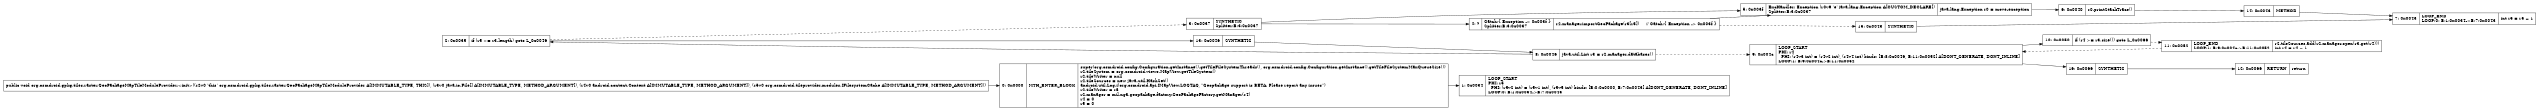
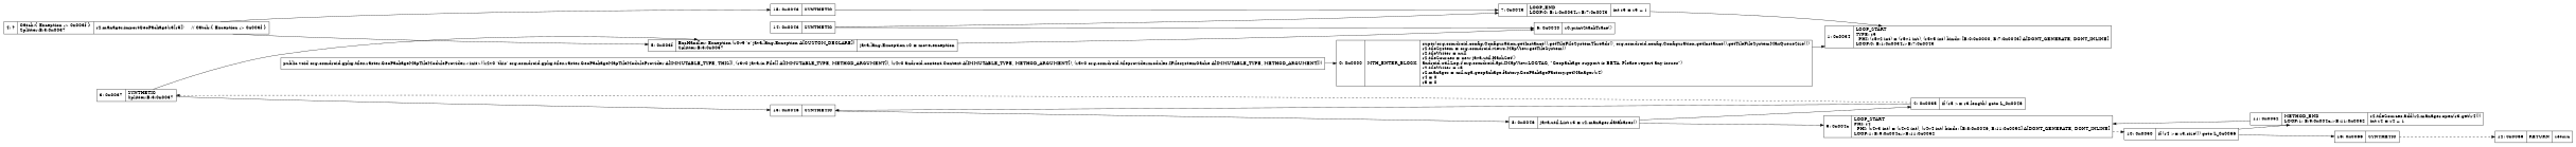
  digraph {
    rankdir=LR
    node [shape=record]
    n1 [label="{0\:\ 0x0000|MTH_ENTER_BLOCK\l|super(org.osmdroid.config.Configuration.getInstance().getTileFileSystemThreads(), org.osmdroid.config.Configuration.getInstance().getTileFileSystemMaxQueueSize())\lr2.tileSystem = org.osmdroid.views.MapView.getTileSystem()\lr2.tileWriter = null\lr2.tileSources = new java.util.HashSet()\landroid.util.Log.i(org.osmdroid.api.IMapView.LOGTAG, \"Geopackage support is BETA. Please report any issues\")\lr2.tileWriter = r5\lr2.manager = mil.nga.geopackage.factory.GeoPackageFactory.getManager(r4)\lr4 = 0\lr5 = 0\l}"]
-   n2 [label="{1\:\ 0x0034|LOOP_START\lPHI: r5 \l  PHI: (r5v2 int) = (r5v1 int), (r5v5 int) binds: [B:0:0x0000, B:7:0x0043] A[DONT_GENERATE, DONT_INLINE]\lLOOP:0: B:1:0x0034\-\>B:7:0x0043\l}"]
+   n2 [label="{1\:\ 0x0034|LOOP_START\lTYPE: r5 \l  PHI: (r5v2 int) = (r5v1 int), (r5v5 int) binds: [B:0:0x0000, B:7:0x0043] A[DONT_GENERATE, DONT_INLINE]\lLOOP:0: B:1:0x0034\-\>B:7:0x0043\l}"]
    n3 [label="{2\:\ 0x0035|if (r5 \>= r3.length) goto L_0x0046\l}"]
    n4 [label="{3\:\ 0x0037|SYNTHETIC\lSplitter:B:3:0x0037\l}"]
    n5 [label="{13\:\ 0x0046|SYNTHETIC\l}"]
    n6 [label="{4\:\ ?|Catch:\{ Exception \-\> 0x003f \}\lSplitter:B:3:0x0037\l|r2.manager.importGeoPackage(r3[r5])     \/\/ Catch:\{ Exception \-\> 0x003f \}\l}"]
    n7 [label="{5\:\ 0x003f|ExcHandler: Exception (r0v9 'e' java.lang.Exception A[CUSTOM_DECLARE])\lSplitter:B:3:0x0037\l|java.lang.Exception r0 = move\-exception\l}"]
    n8 [label="{8\:\ 0x0046|java.util.List r3 = r2.manager.databases()\l}"]
    n9 [label="{15\:\ 0x0043|SYNTHETIC\l}"]
    n10 [label="{6\:\ 0x0040|r0.printStackTrace()\l}"]
    n11 [label="{7\:\ 0x0043|LOOP_END\lLOOP:0: B:1:0x0034\-\>B:7:0x0043\l|int r5 = r5 + 1\l}"]
-   n12 [label="{14\:\ 0x0043|METHOD\l}"]
+   n12 [label="{14\:\ 0x0043|SYNTHETIC\l}"]
    n13 [label="{9\:\ 0x004c|LOOP_START\lPHI: r4 \l  PHI: (r4v3 int) = (r4v2 int), (r4v4 int) binds: [B:8:0x0046, B:11:0x0052] A[DONT_GENERATE, DONT_INLINE]\lLOOP:1: B:9:0x004c\-\>B:11:0x0052\l}"]
    n14 [label="{10\:\ 0x0050|if (r4 \>= r3.size()) goto L_0x0066\l}"]
-   n15 [label="{11\:\ 0x0052|LOOP_END\lLOOP:1: B:9:0x004c\-\>B:11:0x0052\l|r2.tileSources.add(r2.manager.open(r3.get(r4)))\lint r4 = r4 + 1\l}"]
+   n15 [label="{11\:\ 0x0052|METHOD_END\lLOOP:1: B:9:0x004c\-\>B:11:0x0052\l|r2.tileSources.add(r2.manager.open(r3.get(r4)))\lint r4 = r4 + 1\l}"]
    n16 [label="{16\:\ 0x0066|SYNTHETIC\l}"]
    n17 [label="{12\:\ 0x0066|RETURN\l|return\l}"]
    n18 [label="{public void org.osmdroid.gpkg.tiles.raster.GeoPackageMapTileModuleProvider.\<init\>((r2v0 'this' org.osmdroid.gpkg.tiles.raster.GeoPackageMapTileModuleProvider A[IMMUTABLE_TYPE, THIS]), (r3v0 java.io.File[] A[IMMUTABLE_TYPE, METHOD_ARGUMENT]), (r4v0 android.content.Context A[IMMUTABLE_TYPE, METHOD_ARGUMENT]), (r5v0 org.osmdroid.tileprovider.modules.IFilesystemCache A[IMMUTABLE_TYPE, METHOD_ARGUMENT])) }"]
    n1 -> n2
    n3 -> n4 [style=dashed]
    n3 -> n5
-   n4 -> n6
+   n4 -> n5
    n4 -> n7
    n5 -> n8
    n6 -> n7
-   n6 -> n9 [style=dashed]
+   n6 -> n9
    n7 -> n10
    n8 -> n3
-   n8 -> n13 [style=dashed]
+   n8 -> n13
    n9 -> n11
-   n10 -> n12
+   n12 -> n10
+   n11 -> n2
    n12 -> n11
-   n13 -> n14
-   n14 -> n15 [style=dashed]
-   n13 -> n16
-   n15 -> n13 [style=dashed]
-   n16 -> n17
+   n13 -> n14 [style=dashed]
+   n14 -> n15 [style=solid]
+   n14 -> n16
+   n15 -> n13
+   n16 -> n17 [style=dashed]
    n18 -> n1
  }
